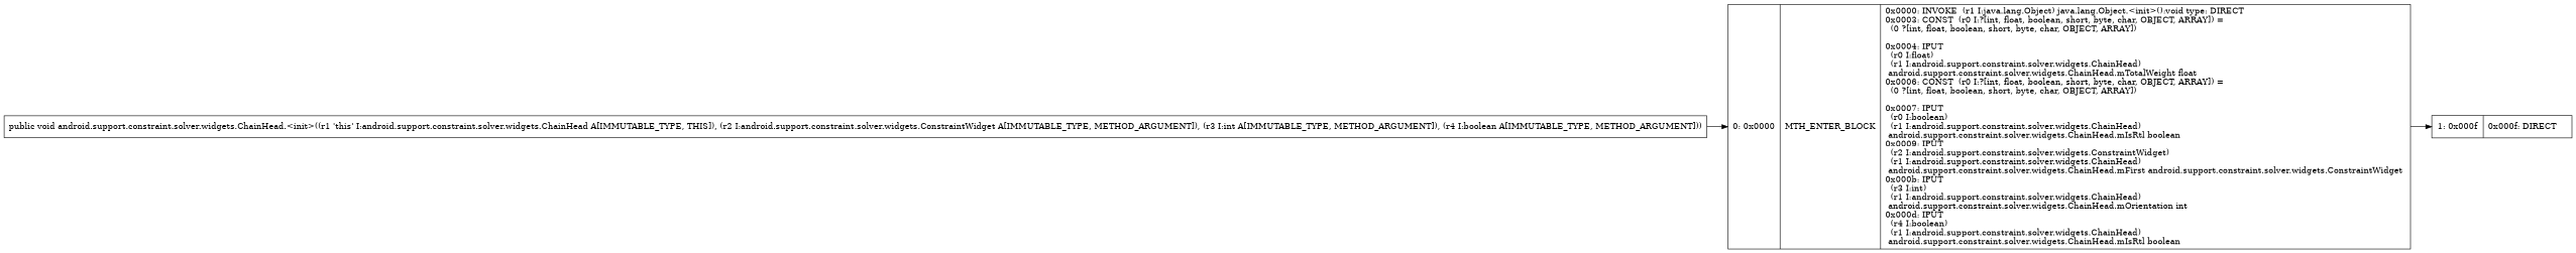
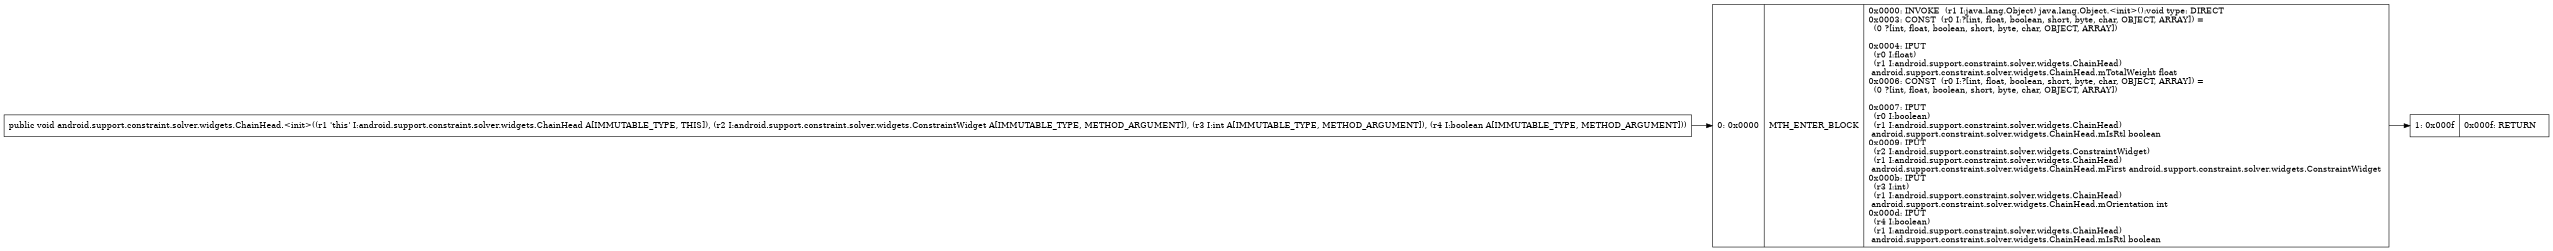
  digraph {
    rankdir=LR
    node [shape=record]
    n1 [label="{0\:\ 0x0000|MTH_ENTER_BLOCK\l|0x0000: INVOKE  (r1 I:java.lang.Object) java.lang.Object.\<init\>():void type: DIRECT \l0x0003: CONST  (r0 I:?[int, float, boolean, short, byte, char, OBJECT, ARRAY]) = \l  (0 ?[int, float, boolean, short, byte, char, OBJECT, ARRAY])\l \l0x0004: IPUT  \l  (r0 I:float)\l  (r1 I:android.support.constraint.solver.widgets.ChainHead)\l android.support.constraint.solver.widgets.ChainHead.mTotalWeight float \l0x0006: CONST  (r0 I:?[int, float, boolean, short, byte, char, OBJECT, ARRAY]) = \l  (0 ?[int, float, boolean, short, byte, char, OBJECT, ARRAY])\l \l0x0007: IPUT  \l  (r0 I:boolean)\l  (r1 I:android.support.constraint.solver.widgets.ChainHead)\l android.support.constraint.solver.widgets.ChainHead.mIsRtl boolean \l0x0009: IPUT  \l  (r2 I:android.support.constraint.solver.widgets.ConstraintWidget)\l  (r1 I:android.support.constraint.solver.widgets.ChainHead)\l android.support.constraint.solver.widgets.ChainHead.mFirst android.support.constraint.solver.widgets.ConstraintWidget \l0x000b: IPUT  \l  (r3 I:int)\l  (r1 I:android.support.constraint.solver.widgets.ChainHead)\l android.support.constraint.solver.widgets.ChainHead.mOrientation int \l0x000d: IPUT  \l  (r4 I:boolean)\l  (r1 I:android.support.constraint.solver.widgets.ChainHead)\l android.support.constraint.solver.widgets.ChainHead.mIsRtl boolean \l}"]
-   n2 [label="{1\:\ 0x000f|0x000f: DIRECT   \l}"]
+   n2 [label="{1\:\ 0x000f|0x000f: RETURN   \l}"]
    n3 [label="{public void android.support.constraint.solver.widgets.ChainHead.\<init\>((r1 'this' I:android.support.constraint.solver.widgets.ChainHead A[IMMUTABLE_TYPE, THIS]), (r2 I:android.support.constraint.solver.widgets.ConstraintWidget A[IMMUTABLE_TYPE, METHOD_ARGUMENT]), (r3 I:int A[IMMUTABLE_TYPE, METHOD_ARGUMENT]), (r4 I:boolean A[IMMUTABLE_TYPE, METHOD_ARGUMENT])) }"]
    n1 -> n2
    n3 -> n1
  }
